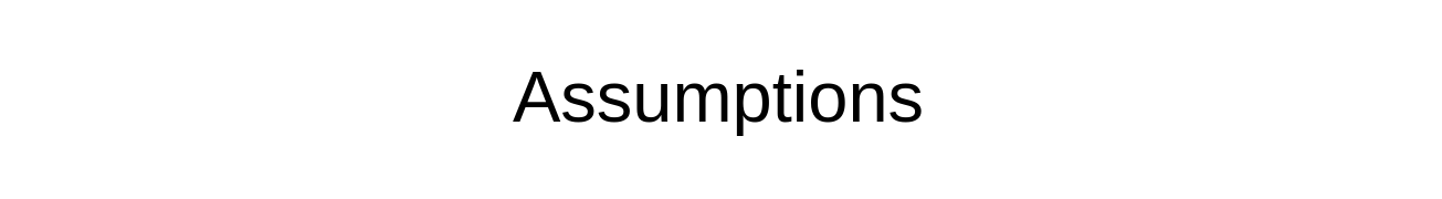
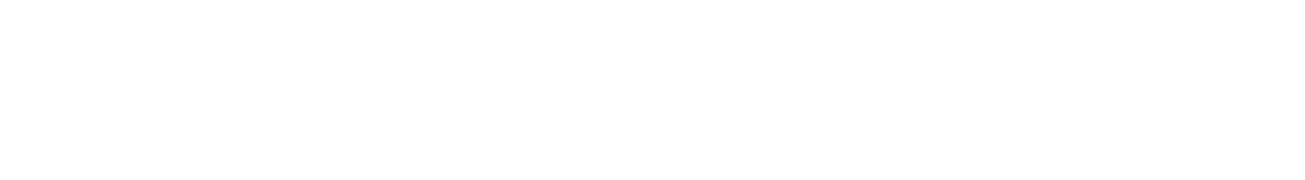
  <mxCell id="0" />
  <mxCell id="1" parent="0" />
- <mxCell id="2" value="Assumptions" style="text;html=1;strokeColor=none;fillColor=none;align=center;verticalAlign=middle;whiteSpace=wrap;rounded=0;fontSize=26;" vertex="1" parent="1"><mxGeometry x="20" y="20" width="480" height="30" as="geometry" /></mxCell>
